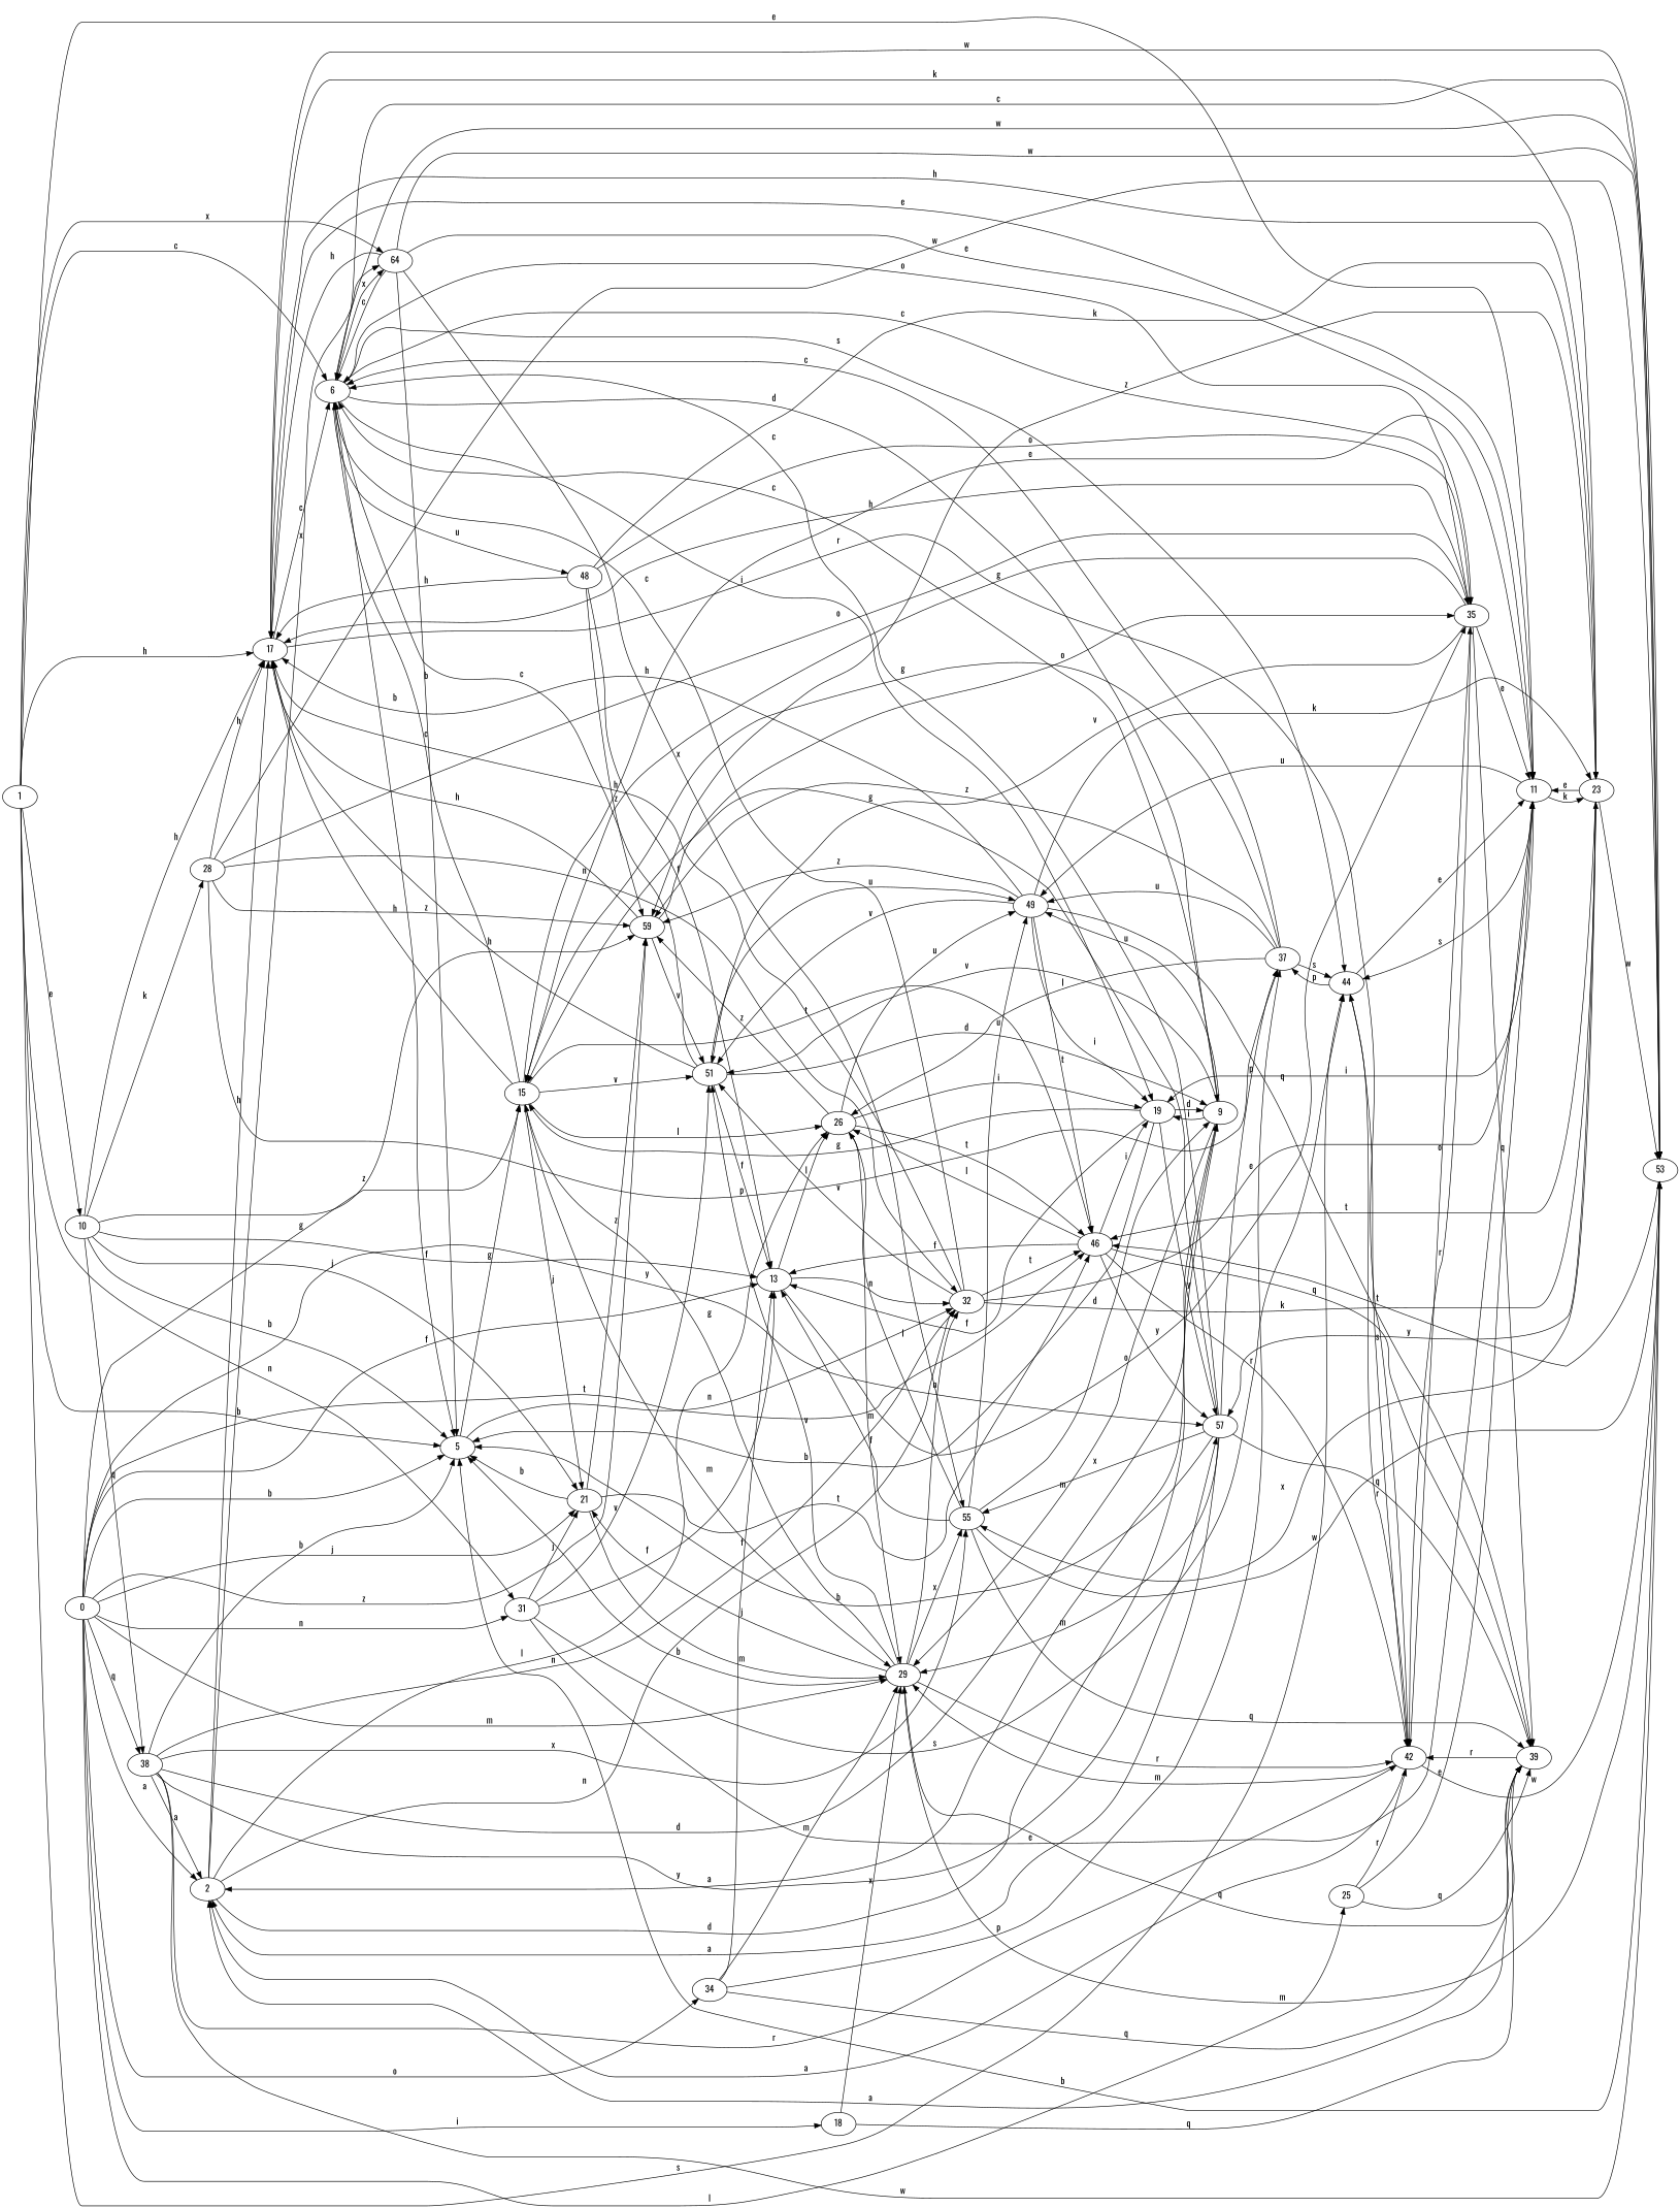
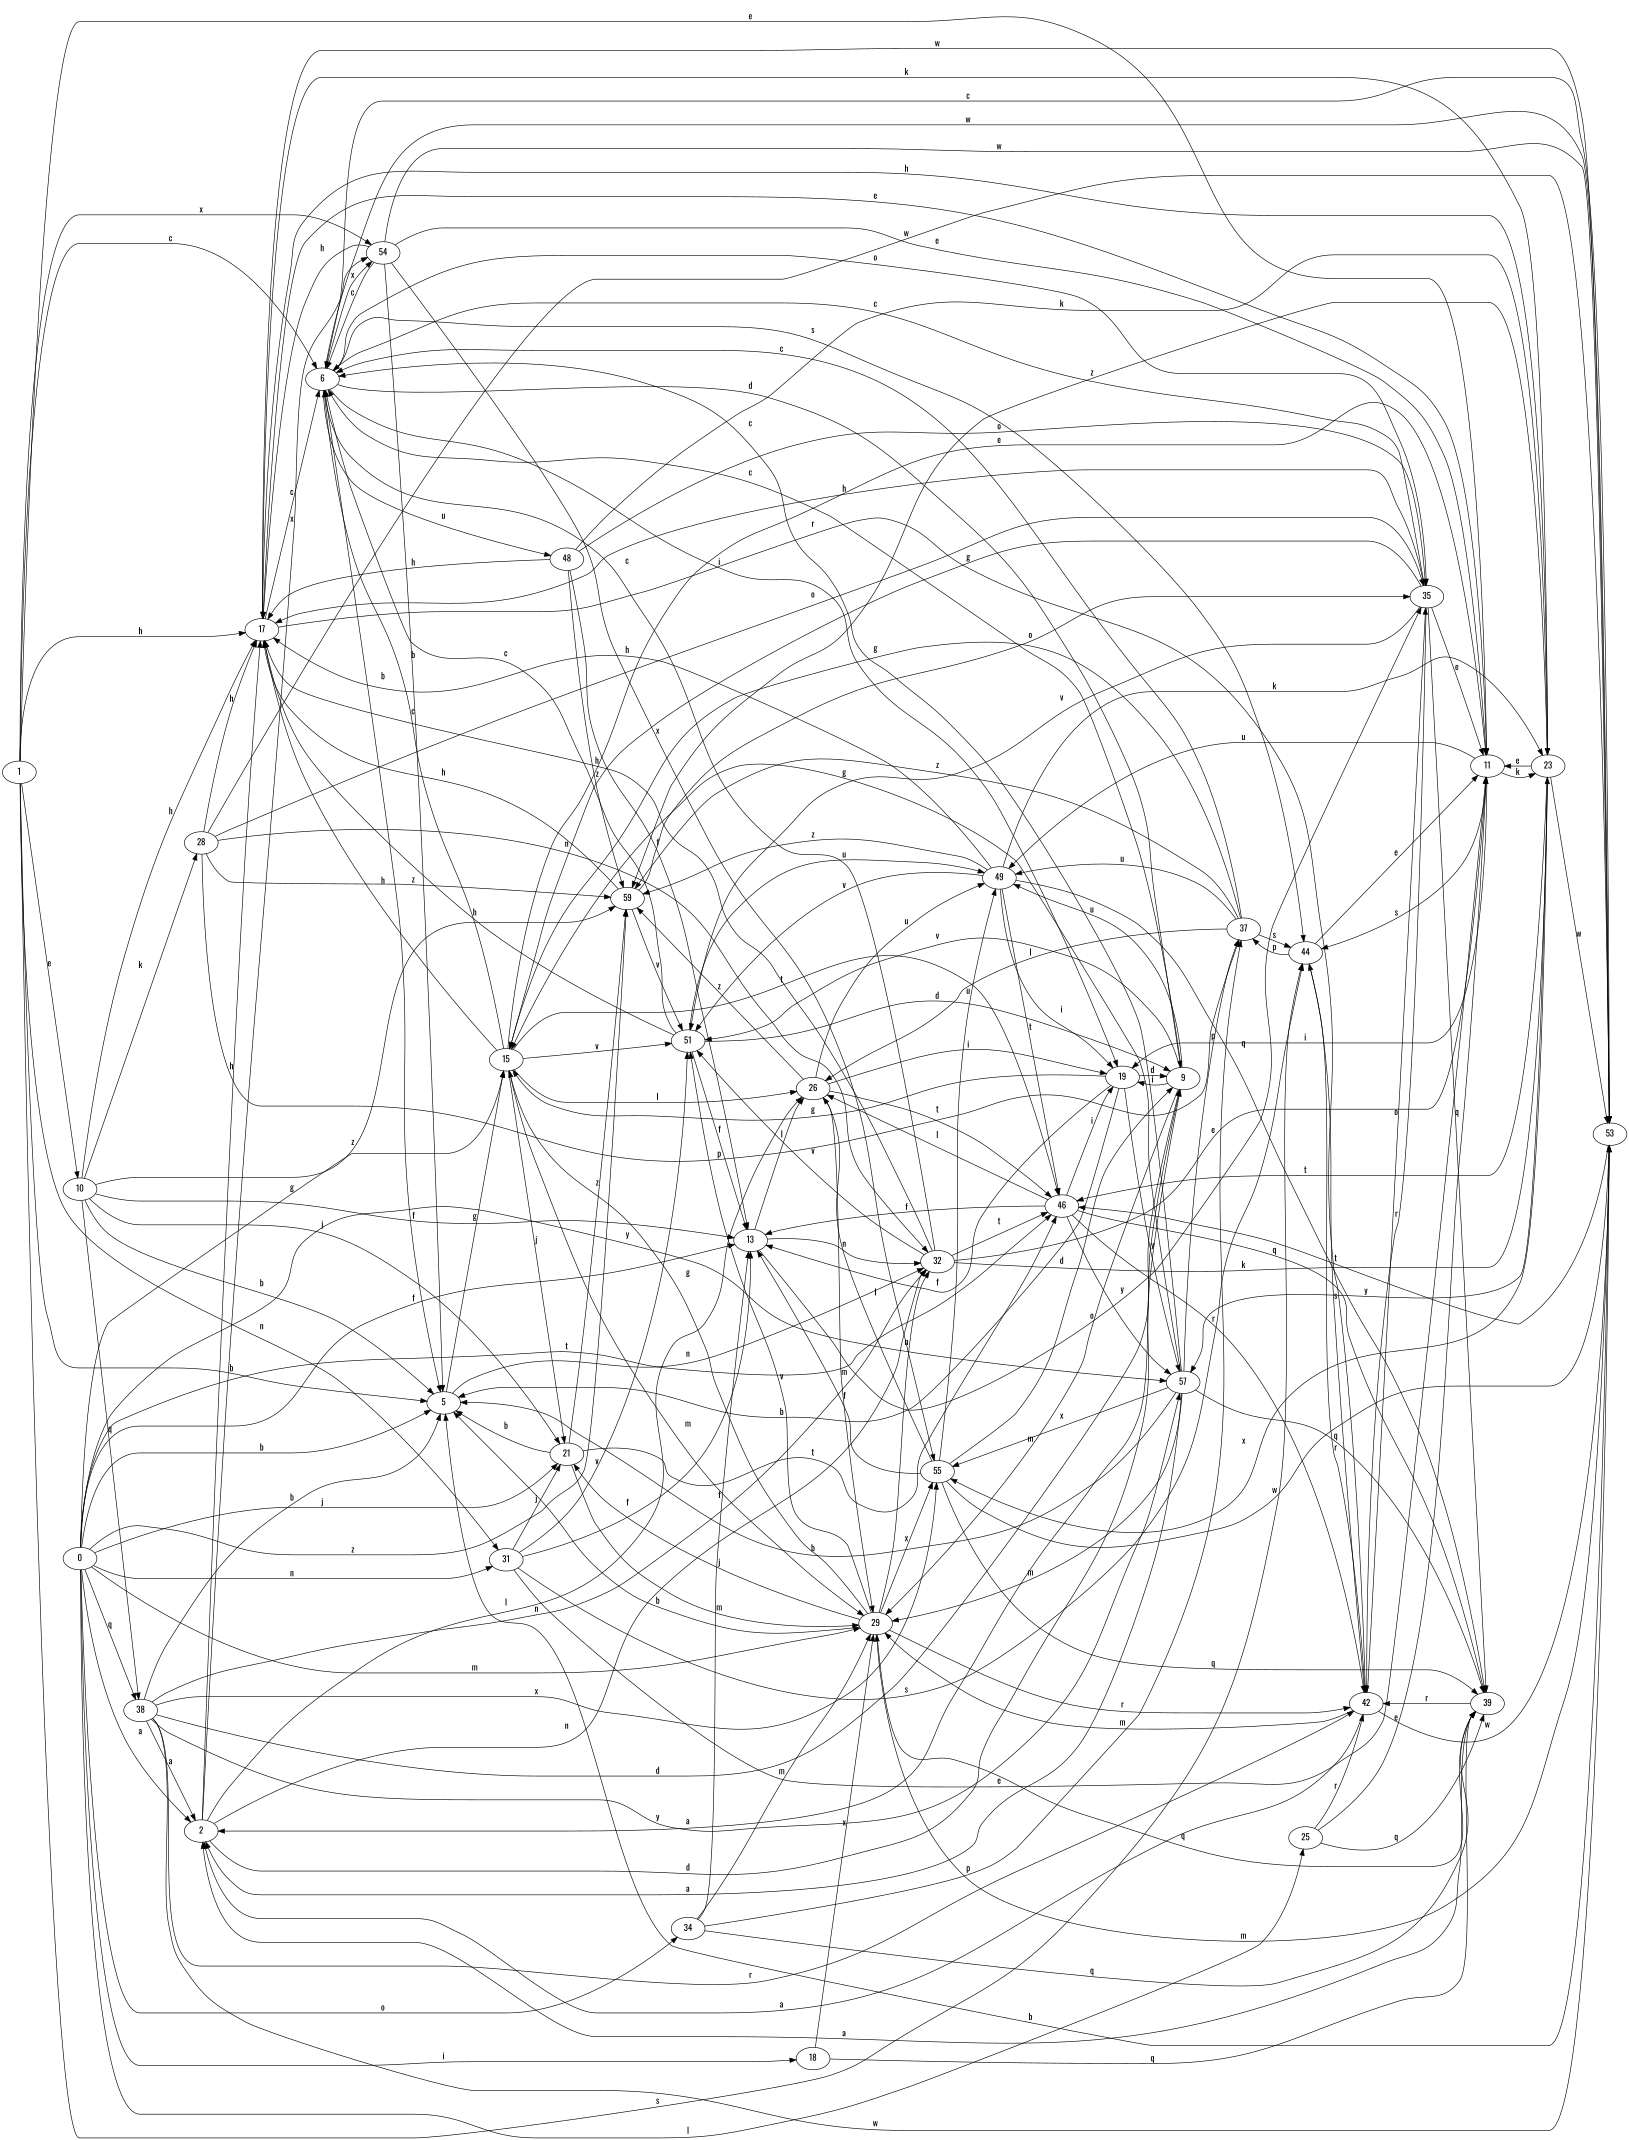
  strict digraph {
    fontname=Oswald
    rankdir=LR
    node [fontname=Oswald]
    edge [fontname=Oswald]
    0
    2
    5
    13
    15
    18
    21
    25
    29
    31
    34
    38
    46
    57
    59
    17
-   54 [label=64]
+   54
    9
    26
    32
    35
    6
    11
    51
    39
    42
    55
    44
    37
    53
    19
    1
    10
    48
    n35 [label=28]
    49
    23
    0 -> 2 [label=a]
    0 -> 5 [label=b]
    0 -> 13 [label=f]
    0 -> 15 [label=g]
    0 -> 18 [label=i]
    0 -> 21 [label=j]
    0 -> 25 [label=l]
    0 -> 29 [label=m]
    0 -> 31 [label=n]
    0 -> 34 [label=o]
    0 -> 38 [label=q]
    0 -> 46 [label=t]
    0 -> 57 [label=y]
    0 -> 59 [label=z]
    2 -> 17 [label=h]
    2 -> 54 [label=x]
    2 -> 9 [label=d]
    2 -> 26 [label=l]
    2 -> 32 [label=n]
    5 -> 15 [label=g]
    5 -> 32 [label=n]
    13 -> 26 [label=l]
    13 -> 32 [label=n]
    13 -> 35 [label=o]
    15 -> 21 [label=j]
    15 -> 29 [label=m]
    15 -> 46 [label=t]
    15 -> 17 [label=h]
    15 -> 26 [label=l]
    15 -> 6 [label=c]
    15 -> 11 [label=e]
    15 -> 51 [label=v]
    18 -> 29 [label=x]
    18 -> 39 [label=q]
    21 -> 5 [label=b]
    21 -> 29 [label=m]
    21 -> 46 [label=t]
    21 -> 59 [label=z]
    25 -> 11 [label=e]
    25 -> 39 [label=q]
    25 -> 42 [label=r]
    29 -> 5 [label=b]
    29 -> 15 [label=g]
    29 -> 21 [label=j]
    29 -> 32 [label=n]
    29 -> 51 [label=v]
    29 -> 39 [label=q]
    29 -> 42 [label=r]
    29 -> 55 [label=x]
    31 -> 13 [label=f]
    31 -> 21 [label=j]
    31 -> 11 [label=e]
    31 -> 51 [label=v]
    31 -> 44 [label=s]
    34 -> 13 [label=f]
    34 -> 29 [label=m]
    34 -> 39 [label=q]
    34 -> 37 [label=p]
    38 -> 2 [label=a]
    38 -> 5 [label=b]
    38 -> 57 [label=y]
    38 -> 9 [label=d]
    38 -> 32 [label=n]
    38 -> 42 [label=r]
    38 -> 55 [label=x]
    38 -> 53 [label=w]
    46 -> 13 [label=f]
    46 -> 57 [label=y]
    46 -> 26 [label=l]
    46 -> 39 [label=q]
    46 -> 42 [label=r]
    46 -> 19 [label=i]
    57 -> 2 [label=a]
    57 -> 5 [label=b]
    57 -> 15 [label=g]
    57 -> 29 [label=m]
    57 -> 6 [label=c]
    57 -> 39 [label=q]
    57 -> 55 [label=x]
    57 -> 37 [label=p]
    59 -> 17 [label=h]
    59 -> 35 [label=o]
    59 -> 51 [label=v]
    17 -> 6 [label=c]
    17 -> 11 [label=e]
    17 -> 42 [label=r]
    17 -> 53 [label=w]
    17 -> 23 [label=k]
    54 -> 5 [label=b]
    54 -> 17 [label=h]
    54 -> 6 [label=c]
    54 -> 11 [label=e]
    54 -> 55 [label=x]
    54 -> 53 [label=w]
    9 -> 2 [label=a]
    9 -> 29 [label=m]
    9 -> 6 [label=c]
    9 -> 51 [label=v]
    9 -> 19 [label=i]
    9 -> 49 [label=u]
    26 -> 29 [label=m]
    26 -> 46 [label=t]
    26 -> 59 [label=z]
    26 -> 19 [label=i]
    26 -> 49 [label=u]
    32 -> 46 [label=t]
    32 -> 17 [label=h]
    32 -> 6 [label=c]
    32 -> 11 [label=e]
    32 -> 51 [label=v]
    32 -> 23 [label=k]
    35 -> 15 [label=g]
    35 -> 17 [label=h]
    35 -> 6 [label=c]
    35 -> 11 [label=e]
    35 -> 51 [label=v]
    35 -> 39 [label=q]
    35 -> 42 [label=r]
    6 -> 5 [label=b]
    6 -> 54 [label=x]
    6 -> 9 [label=d]
    6 -> 35 [label=o]
    6 -> 44 [label=s]
    6 -> 53 [label=w]
    6 -> 19 [label=i]
    6 -> 48 [label=u]
    11 -> 44 [label=s]
    11 -> 19 [label=i]
    11 -> 49 [label=u]
    11 -> 23 [label=k]
    51 -> 13 [label=f]
    51 -> 17 [label=h]
    51 -> 9 [label=d]
    51 -> 6 [label=c]
    51 -> 49 [label=u]
    39 -> 2 [label=a]
    39 -> 42 [label=r]
    42 -> 2 [label=a]
    42 -> 29 [label=m]
    42 -> 35 [label=o]
    42 -> 44 [label=s]
    42 -> 53 [label=w]
    55 -> 13 [label=f]
    55 -> 9 [label=d]
    55 -> 26 [label=l]
    55 -> 39 [label=q]
    55 -> 53 [label=w]
    55 -> 49 [label=u]
    44 -> 11 [label=e]
    44 -> 42 [label=r]
    44 -> 37 [label=p]
    37 -> 15 [label=g]
    37 -> 59 [label=z]
    37 -> 26 [label=l]
    37 -> 6 [label=c]
    37 -> 44 [label=s]
    37 -> 49 [label=u]
    53 -> 5 [label=b]
    53 -> 29 [label=m]
    53 -> 46 [label=t]
    53 -> 6 [label=c]
    19 -> 5 [label=b]
    19 -> 13 [label=f]
    19 -> 15 [label=g]
    19 -> 57 [label=y]
    19 -> 9 [label=d]
    1 -> 5 [label=b]
    1 -> 31 [label=n]
    1 -> 17 [label=h]
    1 -> 54 [label=x]
    1 -> 6 [label=c]
    1 -> 11 [label=e]
    1 -> 44 [label=s]
    1 -> 10 [label=e]
    10 -> 5 [label=b]
    10 -> 13 [label=f]
    10 -> 21 [label=j]
    10 -> 38 [label=q]
    10 -> 59 [label=z]
    10 -> 17 [label=h]
    10 -> n35 [label=k]
    48 -> 13 [label=f]
    48 -> 59 [label=z]
    48 -> 17 [label=h]
    48 -> 35 [label=o]
    48 -> 23 [label=k]
    n35 -> 59 [label=z]
    n35 -> 17 [label=h]
    n35 -> 32 [label=n]
    n35 -> 35 [label=o]
    n35 -> 37 [label=p]
    n35 -> 53 [label=w]
    49 -> 46 [label=t]
    49 -> 59 [label=z]
    49 -> 17 [label=h]
    49 -> 51 [label=v]
    49 -> 39 [label=q]
    49 -> 19 [label=i]
    49 -> 23 [label=k]
    23 -> 46 [label=t]
    23 -> 57 [label=y]
    23 -> 59 [label=z]
    23 -> 17 [label=h]
    23 -> 11 [label=e]
    23 -> 55 [label=x]
    23 -> 53 [label=w]
  }
